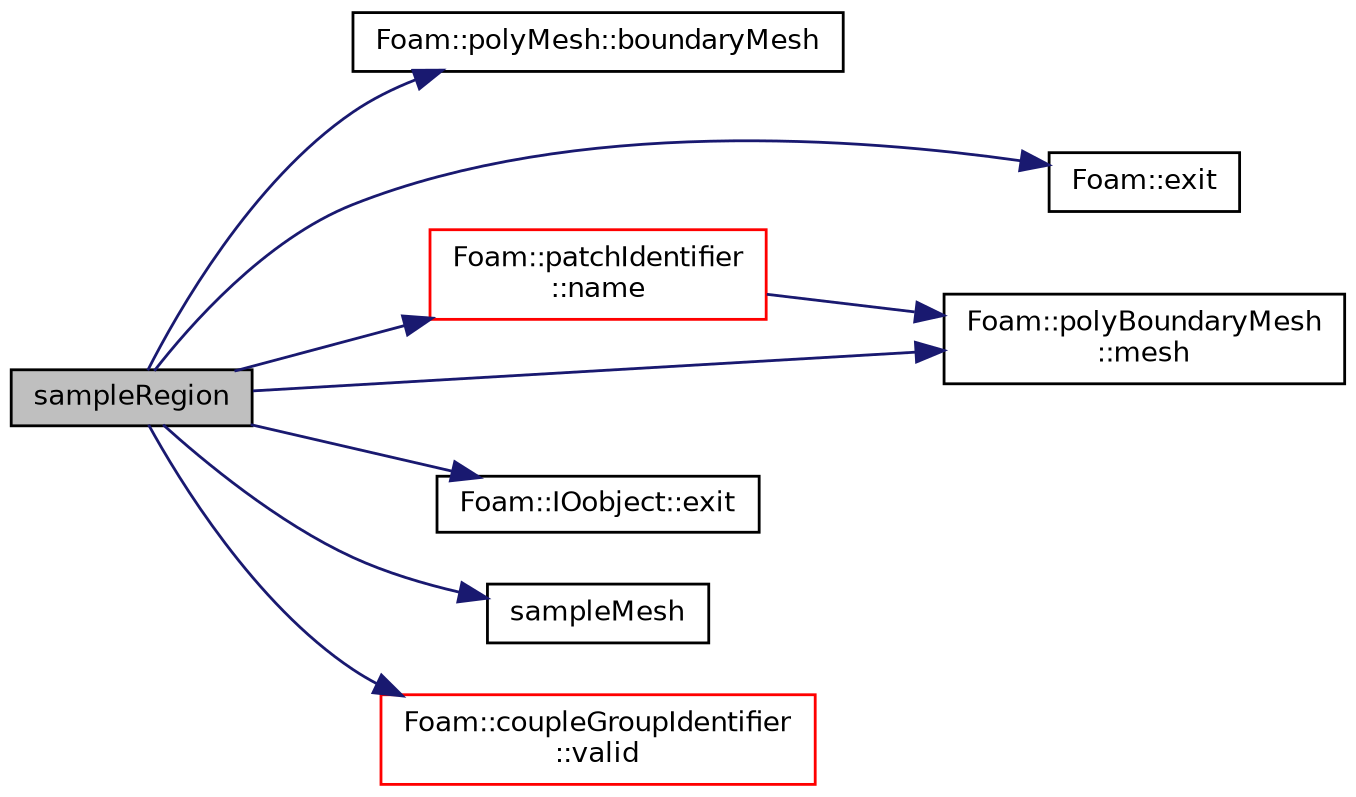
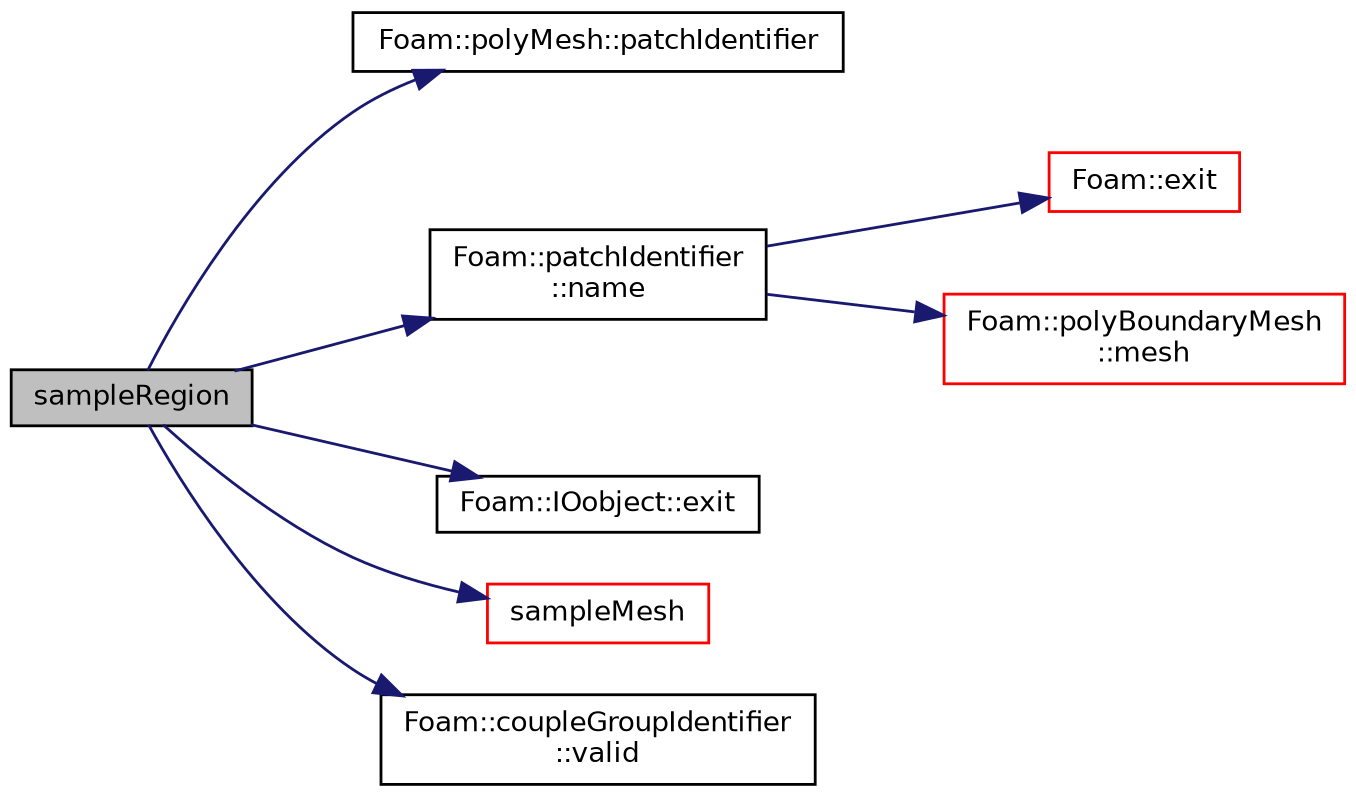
  digraph {
    rankdir=LR
    node [color=black fontname=Helvetica fontsize=10 shape=record]
    edge [color=midnightblue fontname=Helvetica fontsize=10 labelfontname=Helvetica labelfontsize=10 style=solid]
    n1 [fillcolor=grey75 fontcolor=black height=0.2 label=sampleRegion style=filled width=0.4]
-   n2 [height=0.2 label="Foam::polyMesh::boundaryMesh" width=0.4]
-   n3 [height=0.2 label="Foam::exit" width=0.4]
-   n4 [height=0.2 label="Foam::polyBoundaryMesh\l::mesh" width=0.4]
-   n5 [color=red height=0.2 label="Foam::patchIdentifier\l::name" width=0.4]
+   n2 [height=0.2 label="Foam::polyMesh::patchIdentifier" width=0.4]
+   n3 [color=red height=0.2 label="Foam::exit" width=0.4]
+   n4 [color=red height=0.2 label="Foam::polyBoundaryMesh\l::mesh" width=0.4]
+   n5 [height=0.2 label="Foam::patchIdentifier\l::name" width=0.4]
    n6 [height=0.2 label="Foam::IOobject::exit" width=0.4]
-   n7 [height=0.2 label=sampleMesh width=0.4]
-   n8 [color=red height=0.2 label="Foam::coupleGroupIdentifier\l::valid" width=0.4]
+   n7 [color=red height=0.2 label=sampleMesh width=0.4]
+   n8 [height=0.2 label="Foam::coupleGroupIdentifier\l::valid" width=0.4]
    n1 -> n2
-   n1 -> n3
-   n1 -> n4
+   n5 -> n3
    n1 -> n5
    n1 -> n6
    n1 -> n7
    n1 -> n8
    n5 -> n4
  }
